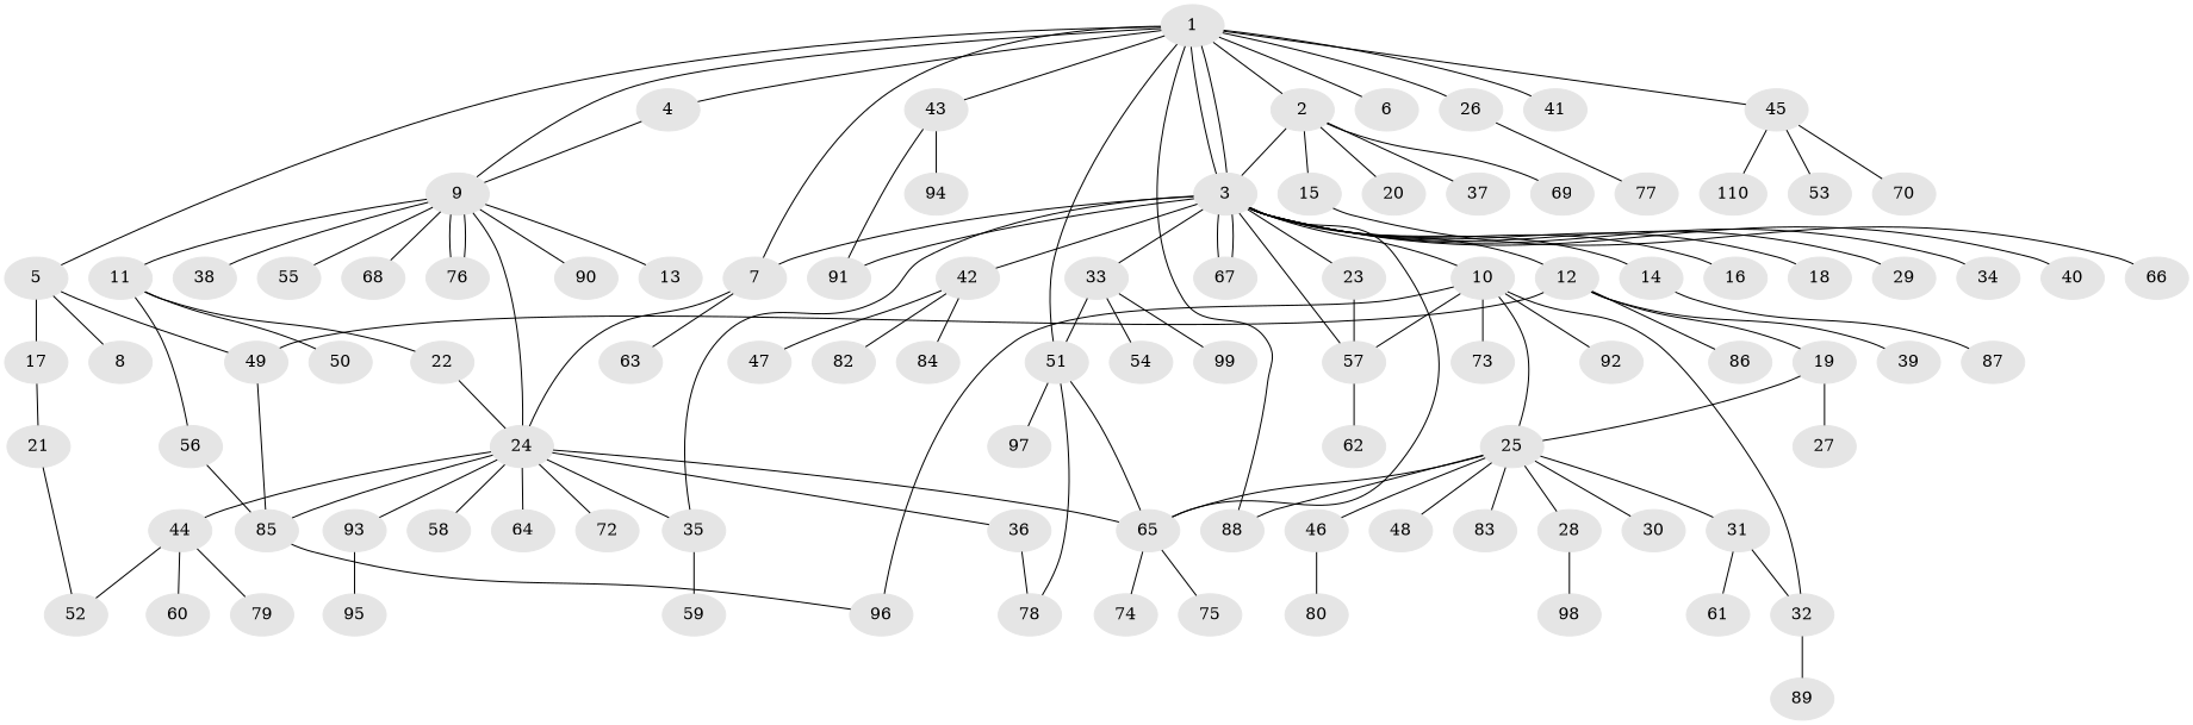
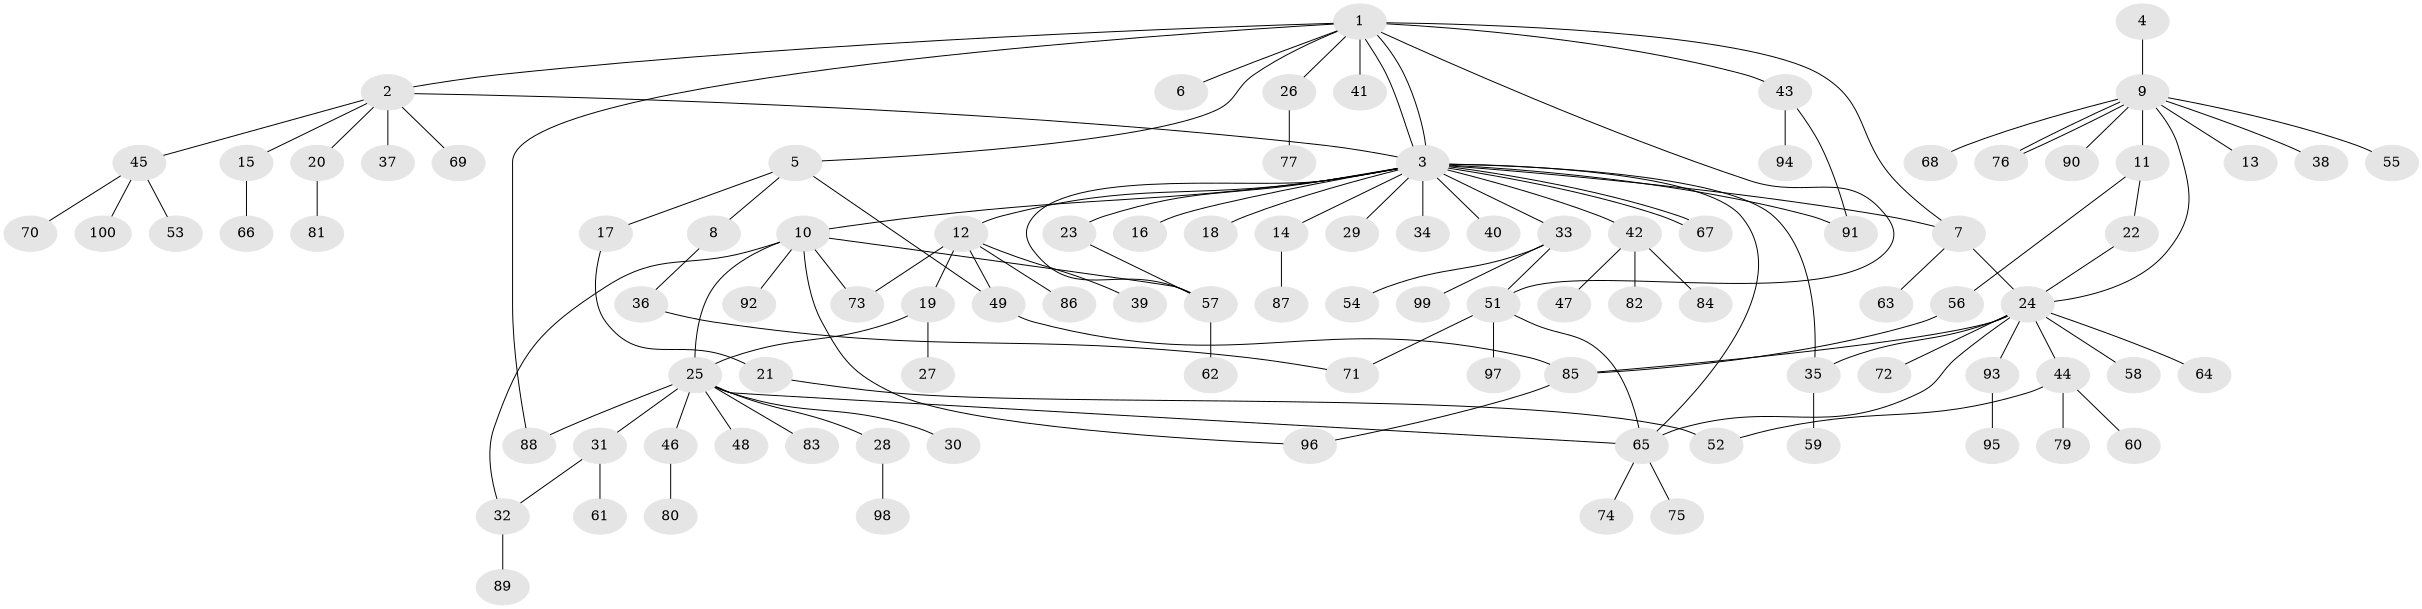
  graph {
    node [color=gray90 style=filled]
    1
    2
    3
    4
    5
    6
    7
    9
    26
    41
    43
    45
    51
    88
    15
    20
    37
    69
    10
    12
    14
    16
    18
    23
    29
    33
    34
    35
    40
    42
    57
    65
    67
    91
    8
    17
    49
    24
    63
    11
    13
    38
    55
    68
    76
    90
    77
    94
    53
    70
-   100 [label=110]
-   78
+   100
+   78 [label=71]
    97
    66
+   81
    25
    32
    73
    92
    96
    19
    39
    86
    87
    54
    99
    59
    47
    82
    84
    62
    74
    75
    21
    85
    36
    44
    58
    64
    72
    93
    22
-   50
    56
    28
    30
    31
    46
    48
    83
    89
    27
    52
    60
    79
    95
    98
    61
    80
    1 -- 2
    1 -- 3
    1 -- 3
-   1 -- 4
    1 -- 5
    1 -- 6
    1 -- 7
-   1 -- 9
    1 -- 26
    1 -- 41
    1 -- 43
-   1 -- 45
+   2 -- 45
    1 -- 51
    1 -- 88
    2 -- 3
    2 -- 15
    2 -- 20
    2 -- 37
    2 -- 69
    3 -- 7
    3 -- 10
    3 -- 12
    3 -- 14
    3 -- 16
    3 -- 18
    3 -- 23
    3 -- 29
    3 -- 33
    3 -- 34
    3 -- 35
    3 -- 40
    3 -- 42
    3 -- 57
    3 -- 65
    3 -- 67
    3 -- 67
    3 -- 91
    4 -- 9
    5 -- 8
    5 -- 17
    5 -- 49
    7 -- 24
    7 -- 63
    9 -- 24
    9 -- 11
    9 -- 13
    9 -- 38
    9 -- 55
    9 -- 68
    9 -- 76
    9 -- 76
    9 -- 90
    26 -- 77
    43 -- 91
    43 -- 94
    45 -- 53
    45 -- 70
    45 -- 100
    51 -- 65
    51 -- 78
    51 -- 97
    15 -- 66
+   20 -- 81
    10 -- 57
    10 -- 25
    10 -- 32
    10 -- 73
    10 -- 92
    10 -- 96
    12 -- 49
+   12 -- 73
    12 -- 19
    12 -- 39
    12 -- 86
    14 -- 87
    23 -- 57
    33 -- 51
    33 -- 54
    33 -- 99
    35 -- 59
    42 -- 47
    42 -- 82
    42 -- 84
    57 -- 62
    65 -- 74
    65 -- 75
    17 -- 21
    49 -- 85
    24 -- 35
    24 -- 65
    24 -- 85
-   24 -- 36
+   8 -- 36
    24 -- 44
    24 -- 58
    24 -- 64
    24 -- 72
    24 -- 93
    11 -- 22
-   11 -- 50
    11 -- 56
    25 -- 88
    25 -- 65
    25 -- 28
    25 -- 30
    25 -- 31
    25 -- 46
    25 -- 48
    25 -- 83
    32 -- 89
    19 -- 25
    19 -- 27
    21 -- 52
    85 -- 96
    36 -- 78
    44 -- 52
    44 -- 60
    44 -- 79
    93 -- 95
    22 -- 24
    56 -- 85
    28 -- 98
    31 -- 32
    31 -- 61
    46 -- 80
  }
